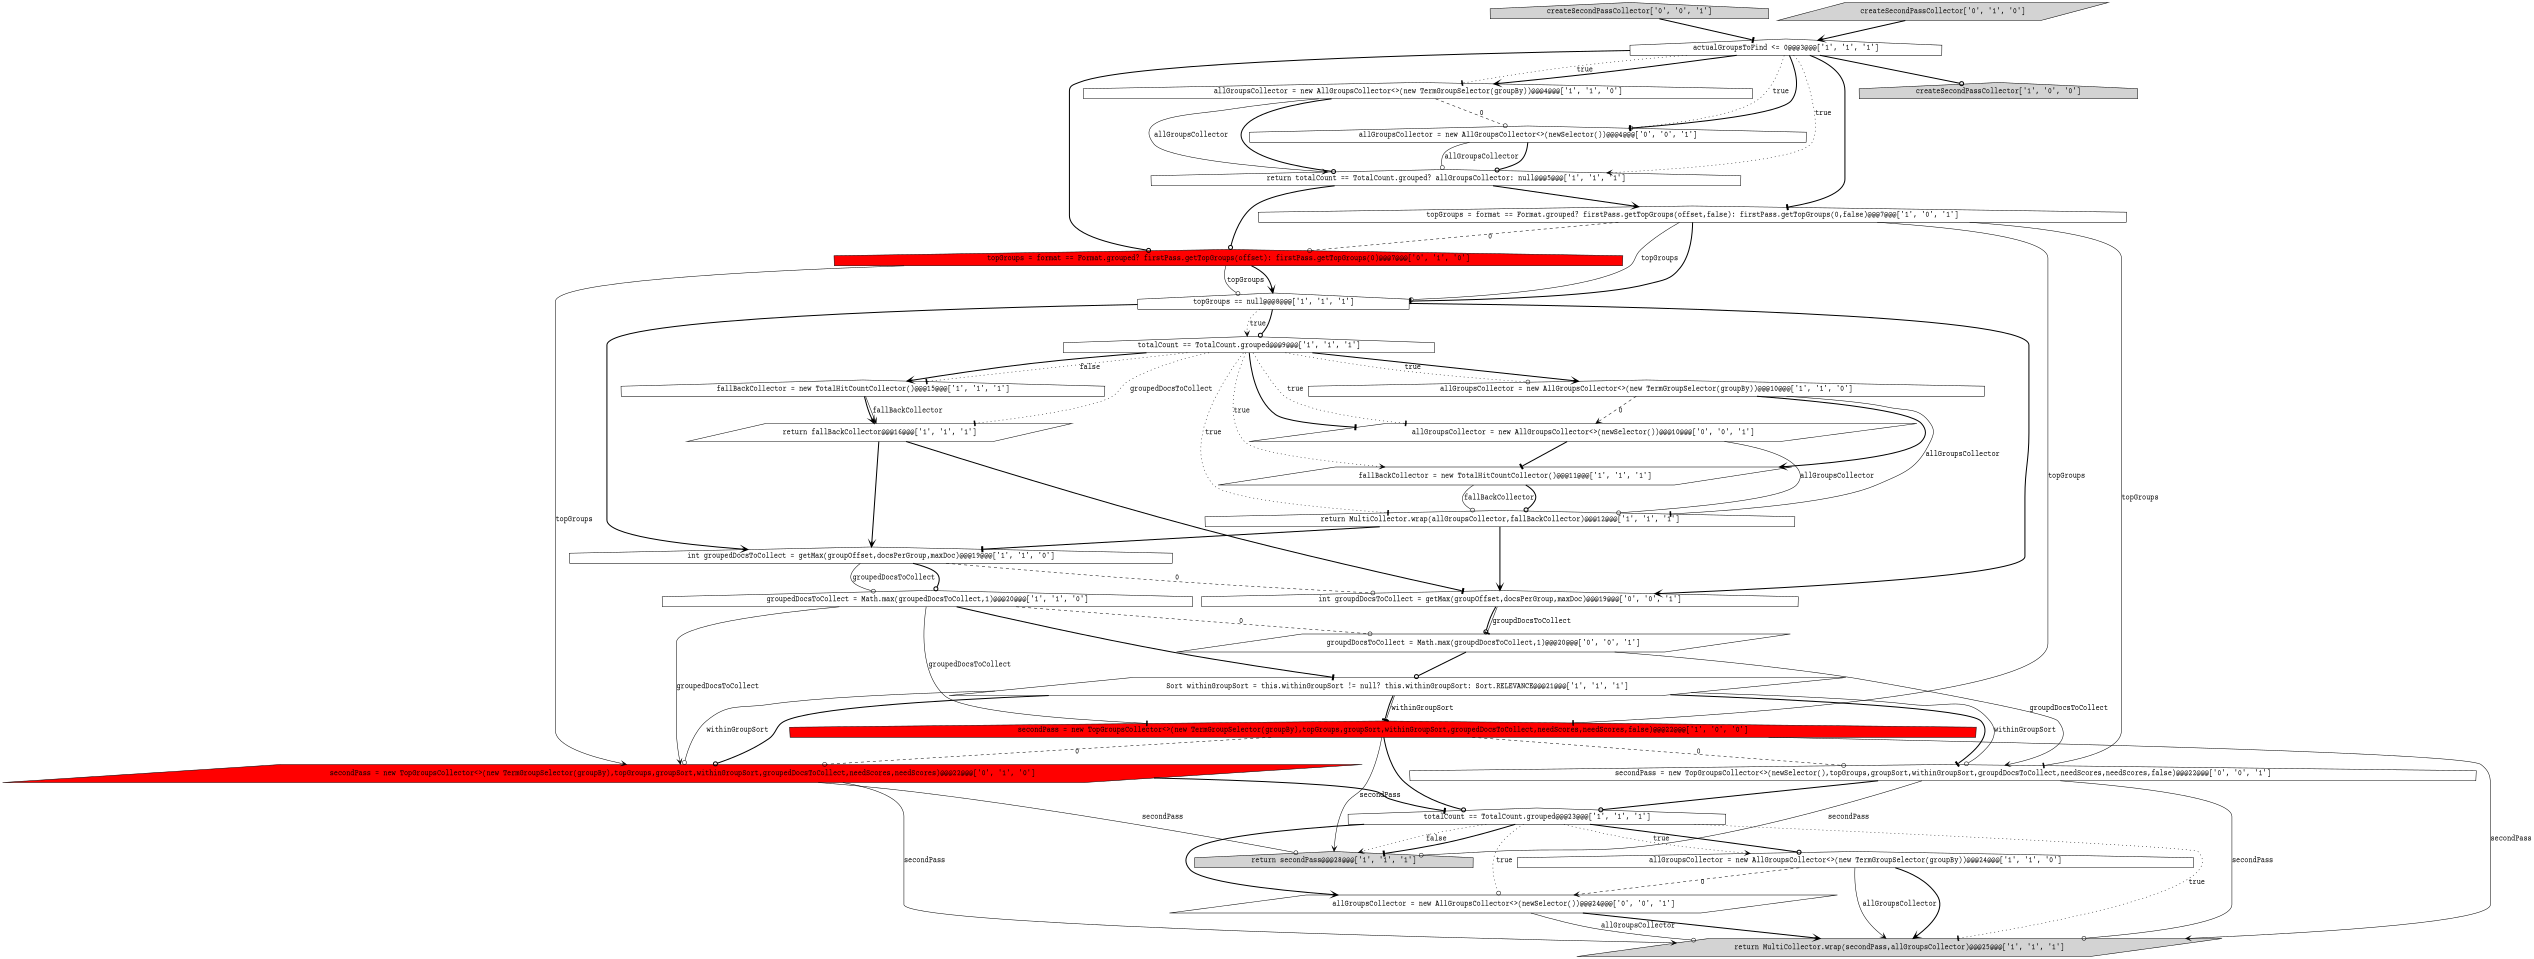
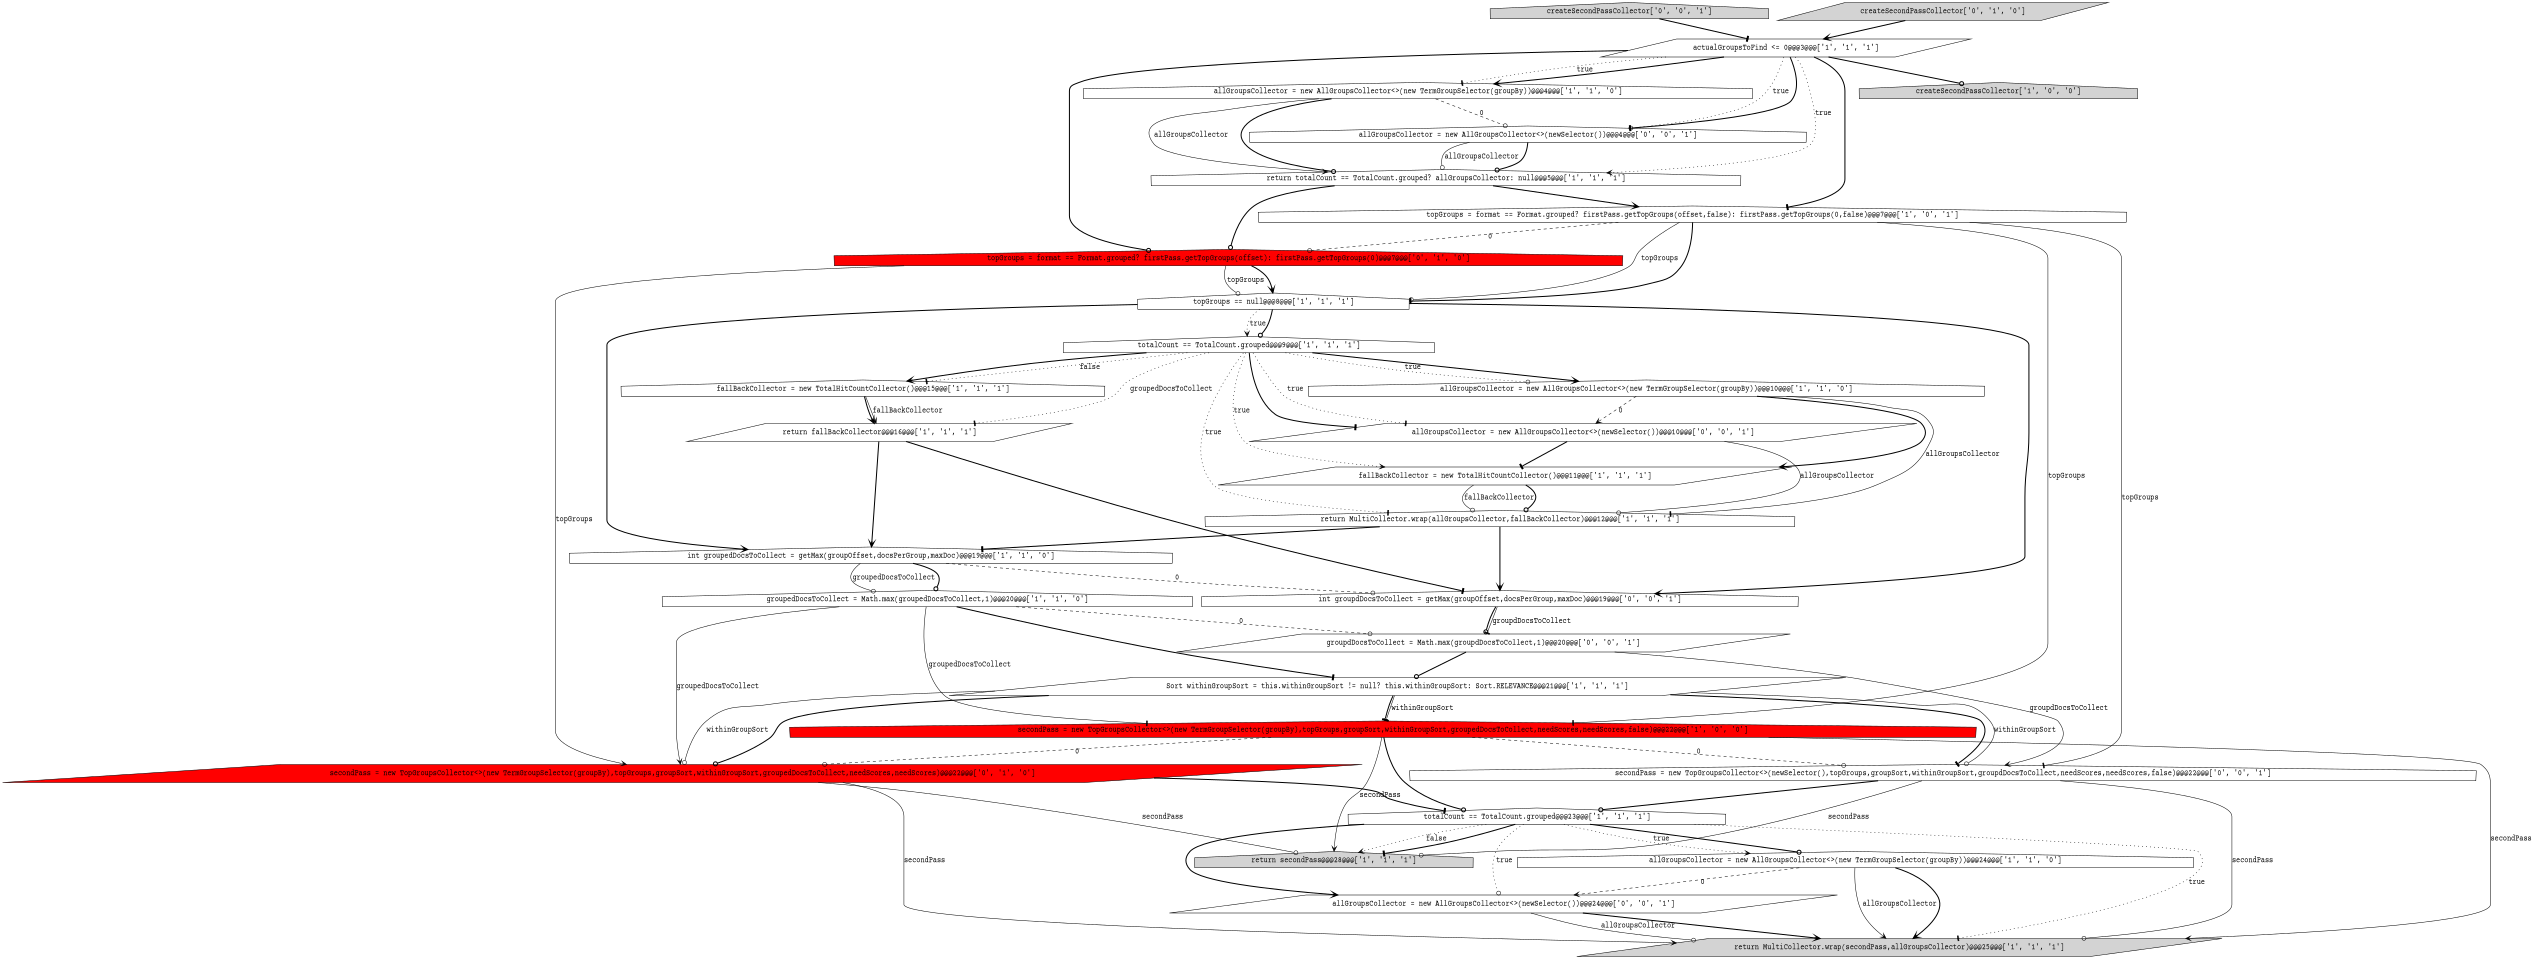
  digraph {
    fontname="Courier Prime"
    node [fillcolor=white fontname="Courier Prime" shape=house style=filled]
    edge [arrowhead=odot fontname="Courier Prime" style=bold]
    n1 [label="fallBackCollector = new TotalHitCountCollector()@@@11@@@['1', '1', '1']" shape=parallelogram]
    n2 [label="return MultiCollector.wrap(allGroupsCollector,fallBackCollector)@@@12@@@['1', '1', '1']"]
    n3 [label="int groupdDocsToCollect = getMax(groupOffset,docsPerGroup,maxDoc)@@@19@@@['0', '0', '1']"]
    n4 [label="int groupedDocsToCollect = getMax(groupOffset,docsPerGroup,maxDoc)@@@19@@@['1', '1', '0']"]
    n5 [label="groupdDocsToCollect = Math.max(groupdDocsToCollect,1)@@@20@@@['0', '0', '1']" shape=parallelogram]
    n6 [label="secondPass = new TopGroupsCollector<>(newSelector(),topGroups,groupSort,withinGroupSort,groupdDocsToCollect,needScores,needScores,false)@@@22@@@['0', '0', '1']"]
    n7 [label="Sort withinGroupSort = this.withinGroupSort != null? this.withinGroupSort: Sort.RELEVANCE@@@21@@@['1', '1', '1']" shape=parallelogram]
    n8 [label="allGroupsCollector = new AllGroupsCollector<>(newSelector())@@@24@@@['0', '0', '1']" shape=parallelogram]
    n9 [fillcolor=lightgray label="return MultiCollector.wrap(secondPass,allGroupsCollector)@@@25@@@['1', '1', '1']" shape=parallelogram]
    n10 [fillcolor=red label="topGroups = format == Format.grouped? firstPass.getTopGroups(offset): firstPass.getTopGroups(0)@@@7@@@['0', '1', '0']"]
    n11 [fillcolor=red label="secondPass = new TopGroupsCollector<>(new TermGroupSelector(groupBy),topGroups,groupSort,withinGroupSort,groupedDocsToCollect,needScores,needScores)@@@22@@@['0', '1', '0']" shape=parallelogram]
    n12 [label="topGroups == null@@@8@@@['1', '1', '1']"]
    n13 [fillcolor=lightgray label="return secondPass@@@28@@@['1', '1', '1']"]
    n14 [label="totalCount == TotalCount.grouped@@@23@@@['1', '1', '1']"]
    n15 [label="totalCount == TotalCount.grouped@@@9@@@['1', '1', '1']"]
    n16 [fillcolor=red label="secondPass = new TopGroupsCollector<>(new TermGroupSelector(groupBy),topGroups,groupSort,withinGroupSort,groupedDocsToCollect,needScores,needScores,false)@@@22@@@['1', '0', '0']"]
    n17 [label="allGroupsCollector = new AllGroupsCollector<>(new TermGroupSelector(groupBy))@@@24@@@['1', '1', '0']"]
    n18 [fillcolor=lightgray label="createSecondPassCollector['0', '0', '1']"]
-   n19 [label="actualGroupsToFind <= 0@@@3@@@['1', '1', '1']"]
+   n19 [label="actualGroupsToFind <= 0@@@3@@@['1', '1', '1']" shape=parallelogram]
    n20 [label="allGroupsCollector = new AllGroupsCollector<>(new TermGroupSelector(groupBy))@@@4@@@['1', '1', '0']"]
    n21 [label="allGroupsCollector = new AllGroupsCollector<>(newSelector())@@@4@@@['0', '0', '1']"]
    n22 [label="topGroups = format == Format.grouped? firstPass.getTopGroups(offset,false): firstPass.getTopGroups(0,false)@@@7@@@['1', '0', '1']"]
    n23 [label="return totalCount == TotalCount.grouped? allGroupsCollector: null@@@5@@@['1', '1', '1']"]
    n24 [fillcolor=lightgray label="createSecondPassCollector['1', '0', '0']"]
    n25 [label="allGroupsCollector = new AllGroupsCollector<>(new TermGroupSelector(groupBy))@@@10@@@['1', '1', '0']"]
    n26 [label="allGroupsCollector = new AllGroupsCollector<>(newSelector())@@@10@@@['0', '0', '1']" shape=parallelogram]
    n27 [label="return fallBackCollector@@@16@@@['1', '1', '1']" shape=parallelogram]
    n28 [label="groupedDocsToCollect = Math.max(groupedDocsToCollect,1)@@@20@@@['1', '1', '0']"]
    n29 [fillcolor=lightgray label="createSecondPassCollector['0', '1', '0']" shape=parallelogram]
    n30 [label="fallBackCollector = new TotalHitCountCollector()@@@15@@@['1', '1', '1']"]
    n1 -> n2 [label=fallBackCollector style=solid]
    n1 -> n2
    n2 -> n3 [arrowhead=vee]
    n2 -> n4 [arrowhead=tee]
    n3 -> n5 [arrowhead=tee label=groupdDocsToCollect style=solid]
    n3 -> n5
    n4 -> n3 [label=0 style=dashed]
    n4 -> n28
    n4 -> n28 [label=groupedDocsToCollect style=solid]
    n5 -> n6 [arrowhead=vee label=groupdDocsToCollect style=solid]
    n5 -> n7
    n6 -> n9 [label=secondPass style=solid]
    n6 -> n13 [label=secondPass style=solid]
    n6 -> n14
    n7 -> n6 [arrowhead=tee]
    n7 -> n6 [label=withinGroupSort style=solid]
    n7 -> n11 [label=withinGroupSort style=solid]
    n7 -> n11
    n7 -> n16 [arrowhead=tee label=withinGroupSort style=solid]
    n7 -> n16 [arrowhead=tee]
    n8 -> n9 [arrowhead=vee]
    n8 -> n9 [label=allGroupsCollector style=solid]
    n10 -> n11 [arrowhead=vee label=topGroups style=solid]
    n10 -> n12 [arrowhead=vee]
    n10 -> n12 [label=topGroups style=solid]
    n11 -> n9 [arrowhead=vee label=secondPass style=solid]
    n11 -> n13 [label=secondPass style=solid]
    n11 -> n14 [arrowhead=tee]
    n12 -> n3 [arrowhead=vee]
    n12 -> n4 [arrowhead=vee]
    n12 -> n15 [arrowhead=vee label=true style=dotted]
    n12 -> n15
    n14 -> n8 [arrowhead=vee]
    n14 -> n8 [label=true style=dotted]
    n14 -> n9 [arrowhead=tee label=true style=dotted]
    n14 -> n13 [arrowhead=vee label=false style=dotted]
    n14 -> n13 [arrowhead=tee]
    n14 -> n17
    n14 -> n17 [arrowhead=vee label=true style=dotted]
    n15 -> n1 [arrowhead=vee label=true style=dotted]
    n15 -> n2 [arrowhead=tee label=true style=dotted]
    n15 -> n25 [arrowhead=vee]
    n15 -> n25 [label=true style=dotted]
    n15 -> n26 [arrowhead=tee]
    n15 -> n26 [arrowhead=tee label=true style=dotted]
    n15 -> n27 [arrowhead=tee label=groupedDocsToCollect style=dotted]
    n15 -> n30 [arrowhead=tee label=false style=dotted]
    n15 -> n30 [arrowhead=vee]
    n16 -> n6 [label=0 style=dashed]
    n16 -> n9 [arrowhead=vee label=secondPass style=solid]
    n16 -> n11 [label=0 style=dashed]
    n16 -> n13 [arrowhead=vee label=secondPass style=solid]
    n16 -> n14
    n17 -> n8 [arrowhead=vee label=0 style=dashed]
    n17 -> n9 [arrowhead=vee label=allGroupsCollector style=solid]
    n17 -> n9 [arrowhead=vee]
    n18 -> n19 [arrowhead=tee]
    n19 -> n10
    n19 -> n20 [arrowhead=tee label=true style=dotted]
    n19 -> n20 [arrowhead=vee]
    n19 -> n21 [label=true style=dotted]
    n19 -> n21 [arrowhead=tee]
    n19 -> n22 [arrowhead=tee]
    n19 -> n23 [arrowhead=vee label=true style=dotted]
    n19 -> n24
    n20 -> n21 [label=0 style=dashed]
    n20 -> n23 [arrowhead=vee label=allGroupsCollector style=solid]
    n20 -> n23
    n21 -> n23
    n21 -> n23 [label=allGroupsCollector style=solid]
    n22 -> n6 [arrowhead=tee label=topGroups style=solid]
    n22 -> n10 [label=0 style=dashed]
    n22 -> n12 [arrowhead=tee]
    n22 -> n12 [label=topGroups style=solid]
    n22 -> n16 [arrowhead=tee label=topGroups style=solid]
    n23 -> n10
    n23 -> n22 [arrowhead=vee]
    n25 -> n1 [arrowhead=vee]
    n25 -> n2 [arrowhead=tee label=allGroupsCollector style=solid]
    n25 -> n26 [arrowhead=vee label=0 style=dashed]
    n26 -> n1 [arrowhead=tee]
    n26 -> n2 [label=allGroupsCollector style=solid]
    n27 -> n3 [arrowhead=tee]
    n27 -> n4 [arrowhead=vee]
    n28 -> n5 [label=0 style=dashed]
    n28 -> n7 [arrowhead=tee]
    n28 -> n11 [arrowhead=vee label=groupedDocsToCollect style=solid]
    n28 -> n16 [arrowhead=tee label=groupedDocsToCollect style=solid]
    n29 -> n19 [arrowhead=vee]
    n30 -> n27 [arrowhead=vee label=fallBackCollector style=solid]
    n30 -> n27 [arrowhead=vee]
  }
